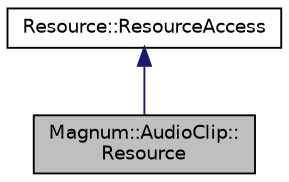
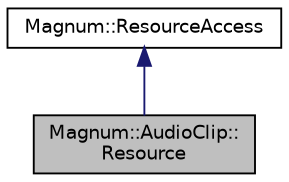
  digraph {
    node [color=black fontname=Helvetica fontsize=10 shape=record style=filled]
    n1 [fillcolor=grey75 fontcolor=black height=0.2 label="Magnum::AudioClip::\lResource" width=0.4]
-   n2 [fillcolor=white height=0.2 label="Resource::ResourceAccess" width=0.4]
+   n2 [fillcolor=white height=0.2 label="Magnum::ResourceAccess" width=0.4]
    n2 -> n1 [color=midnightblue dir=back fontname=Helvetica fontsize=10 labelfontname=Helvetica labelfontsize=10 style=solid]
  }
